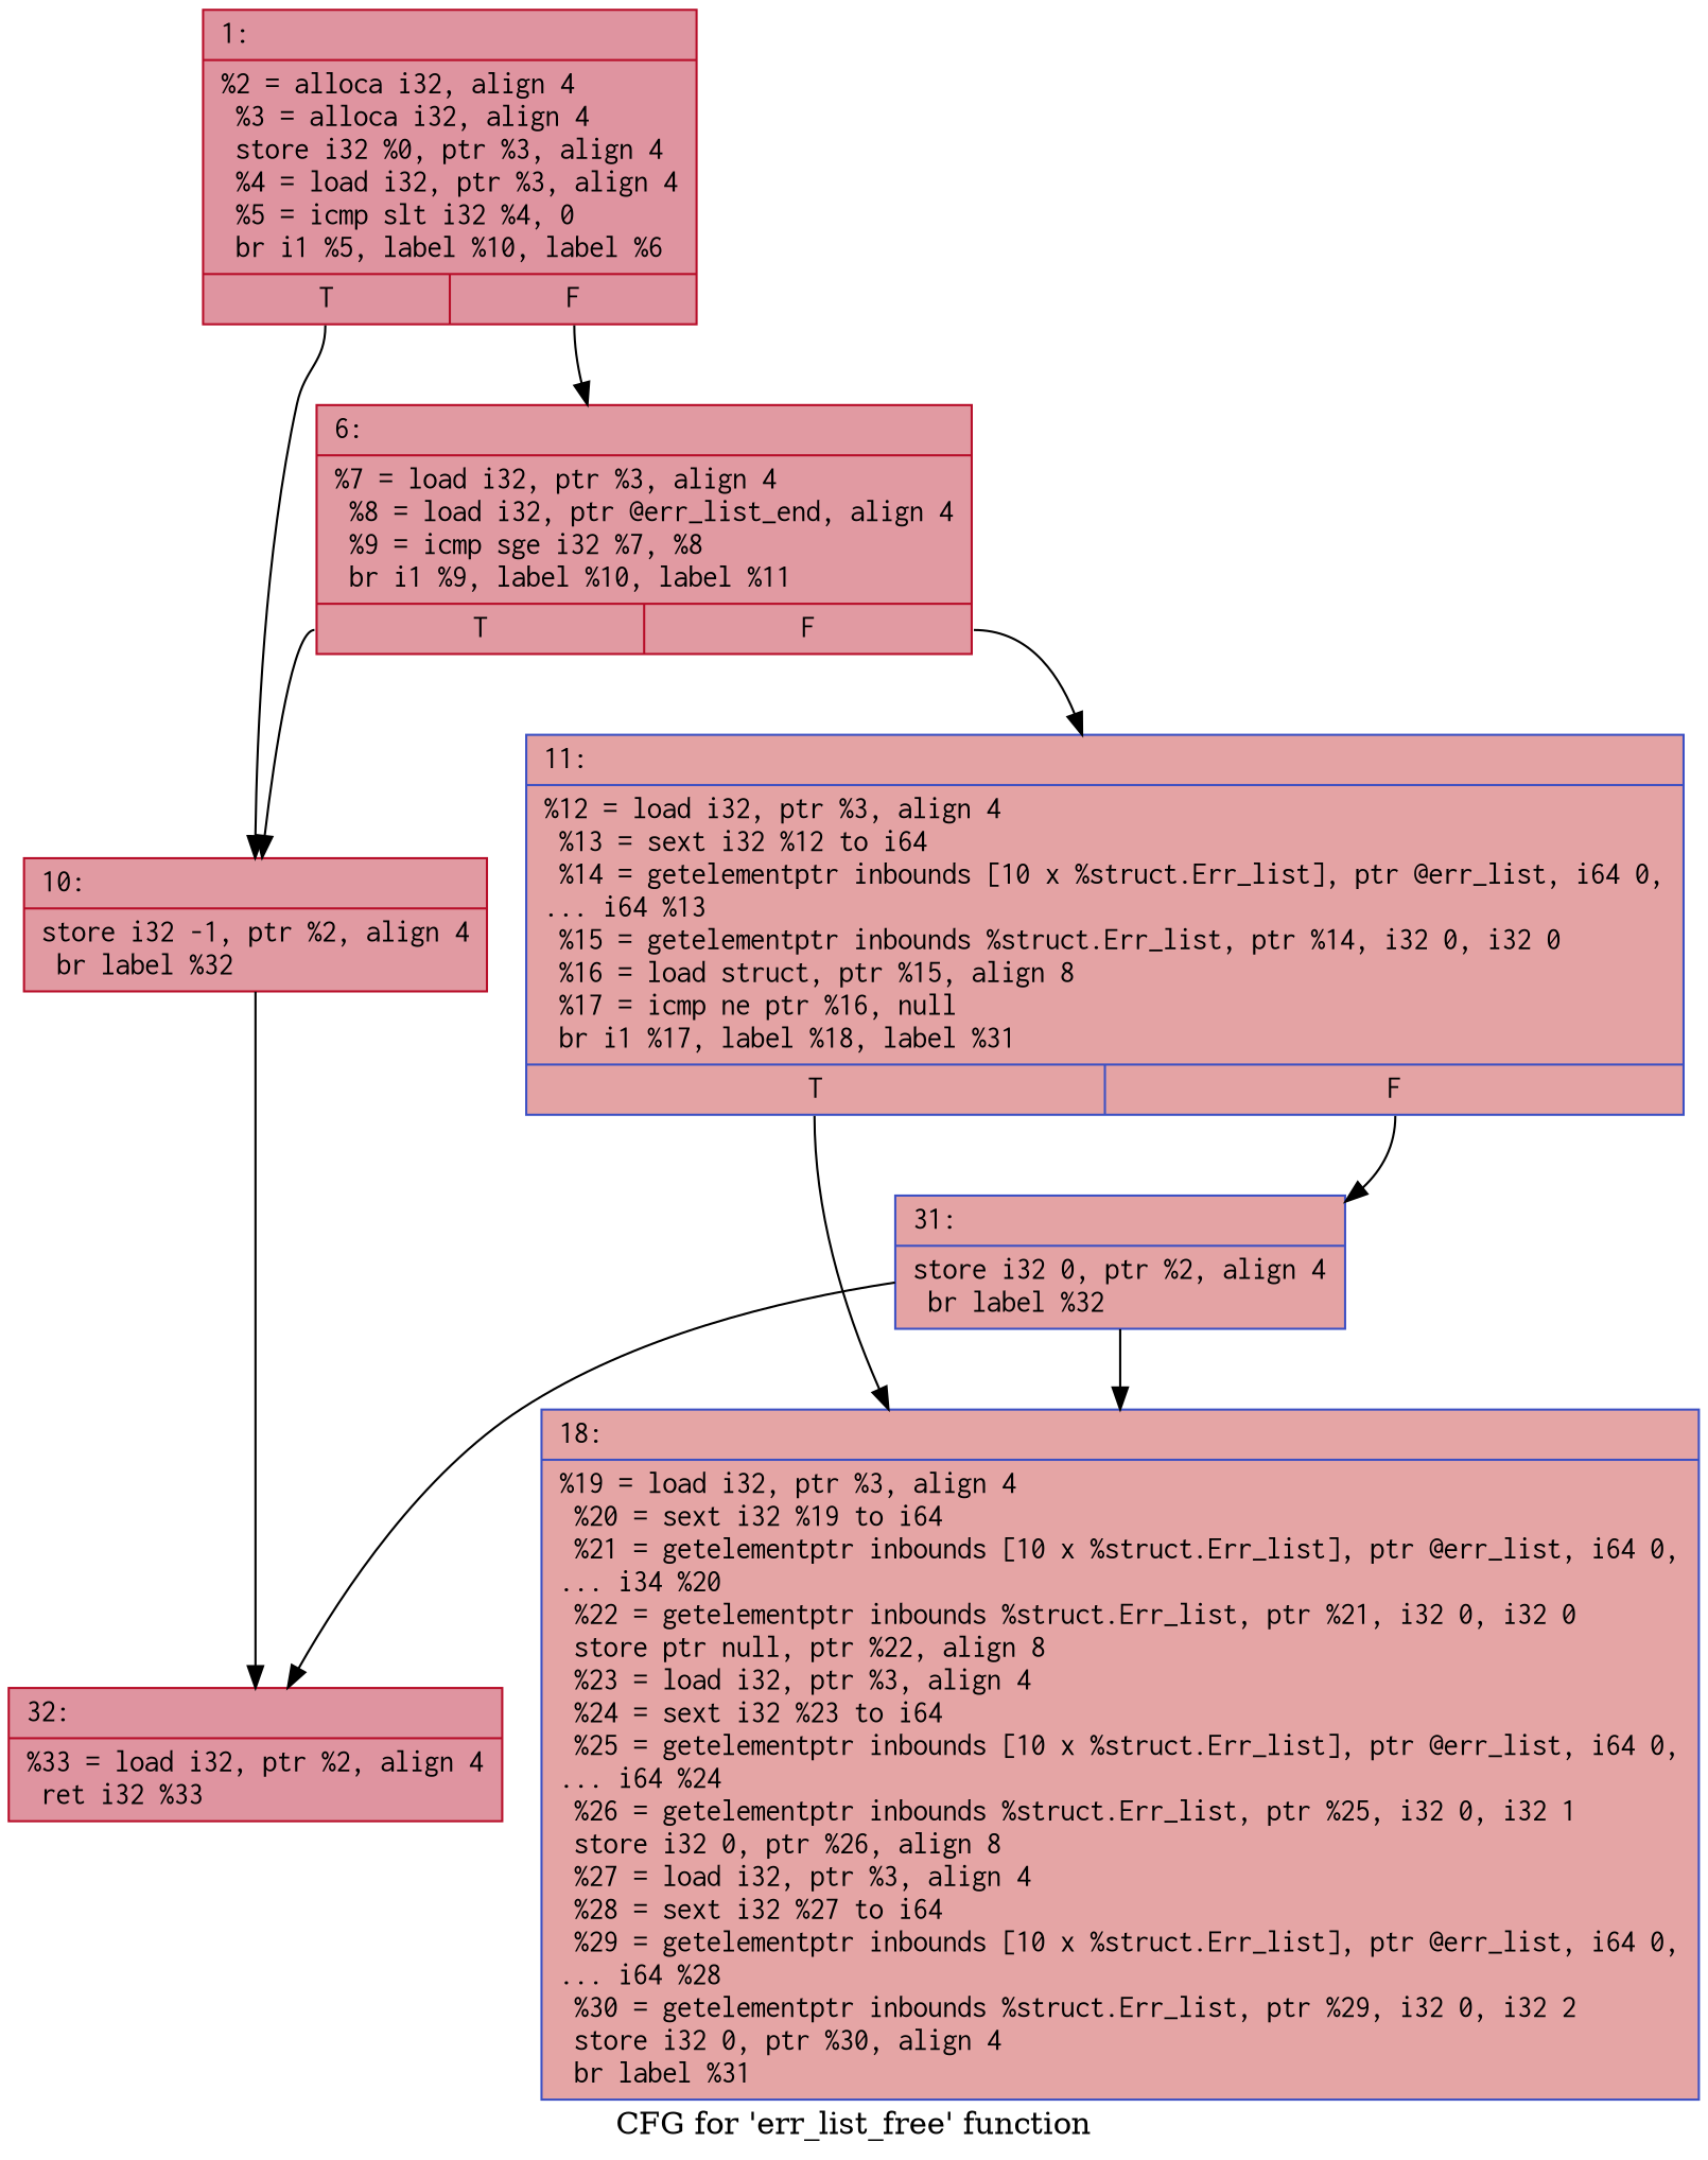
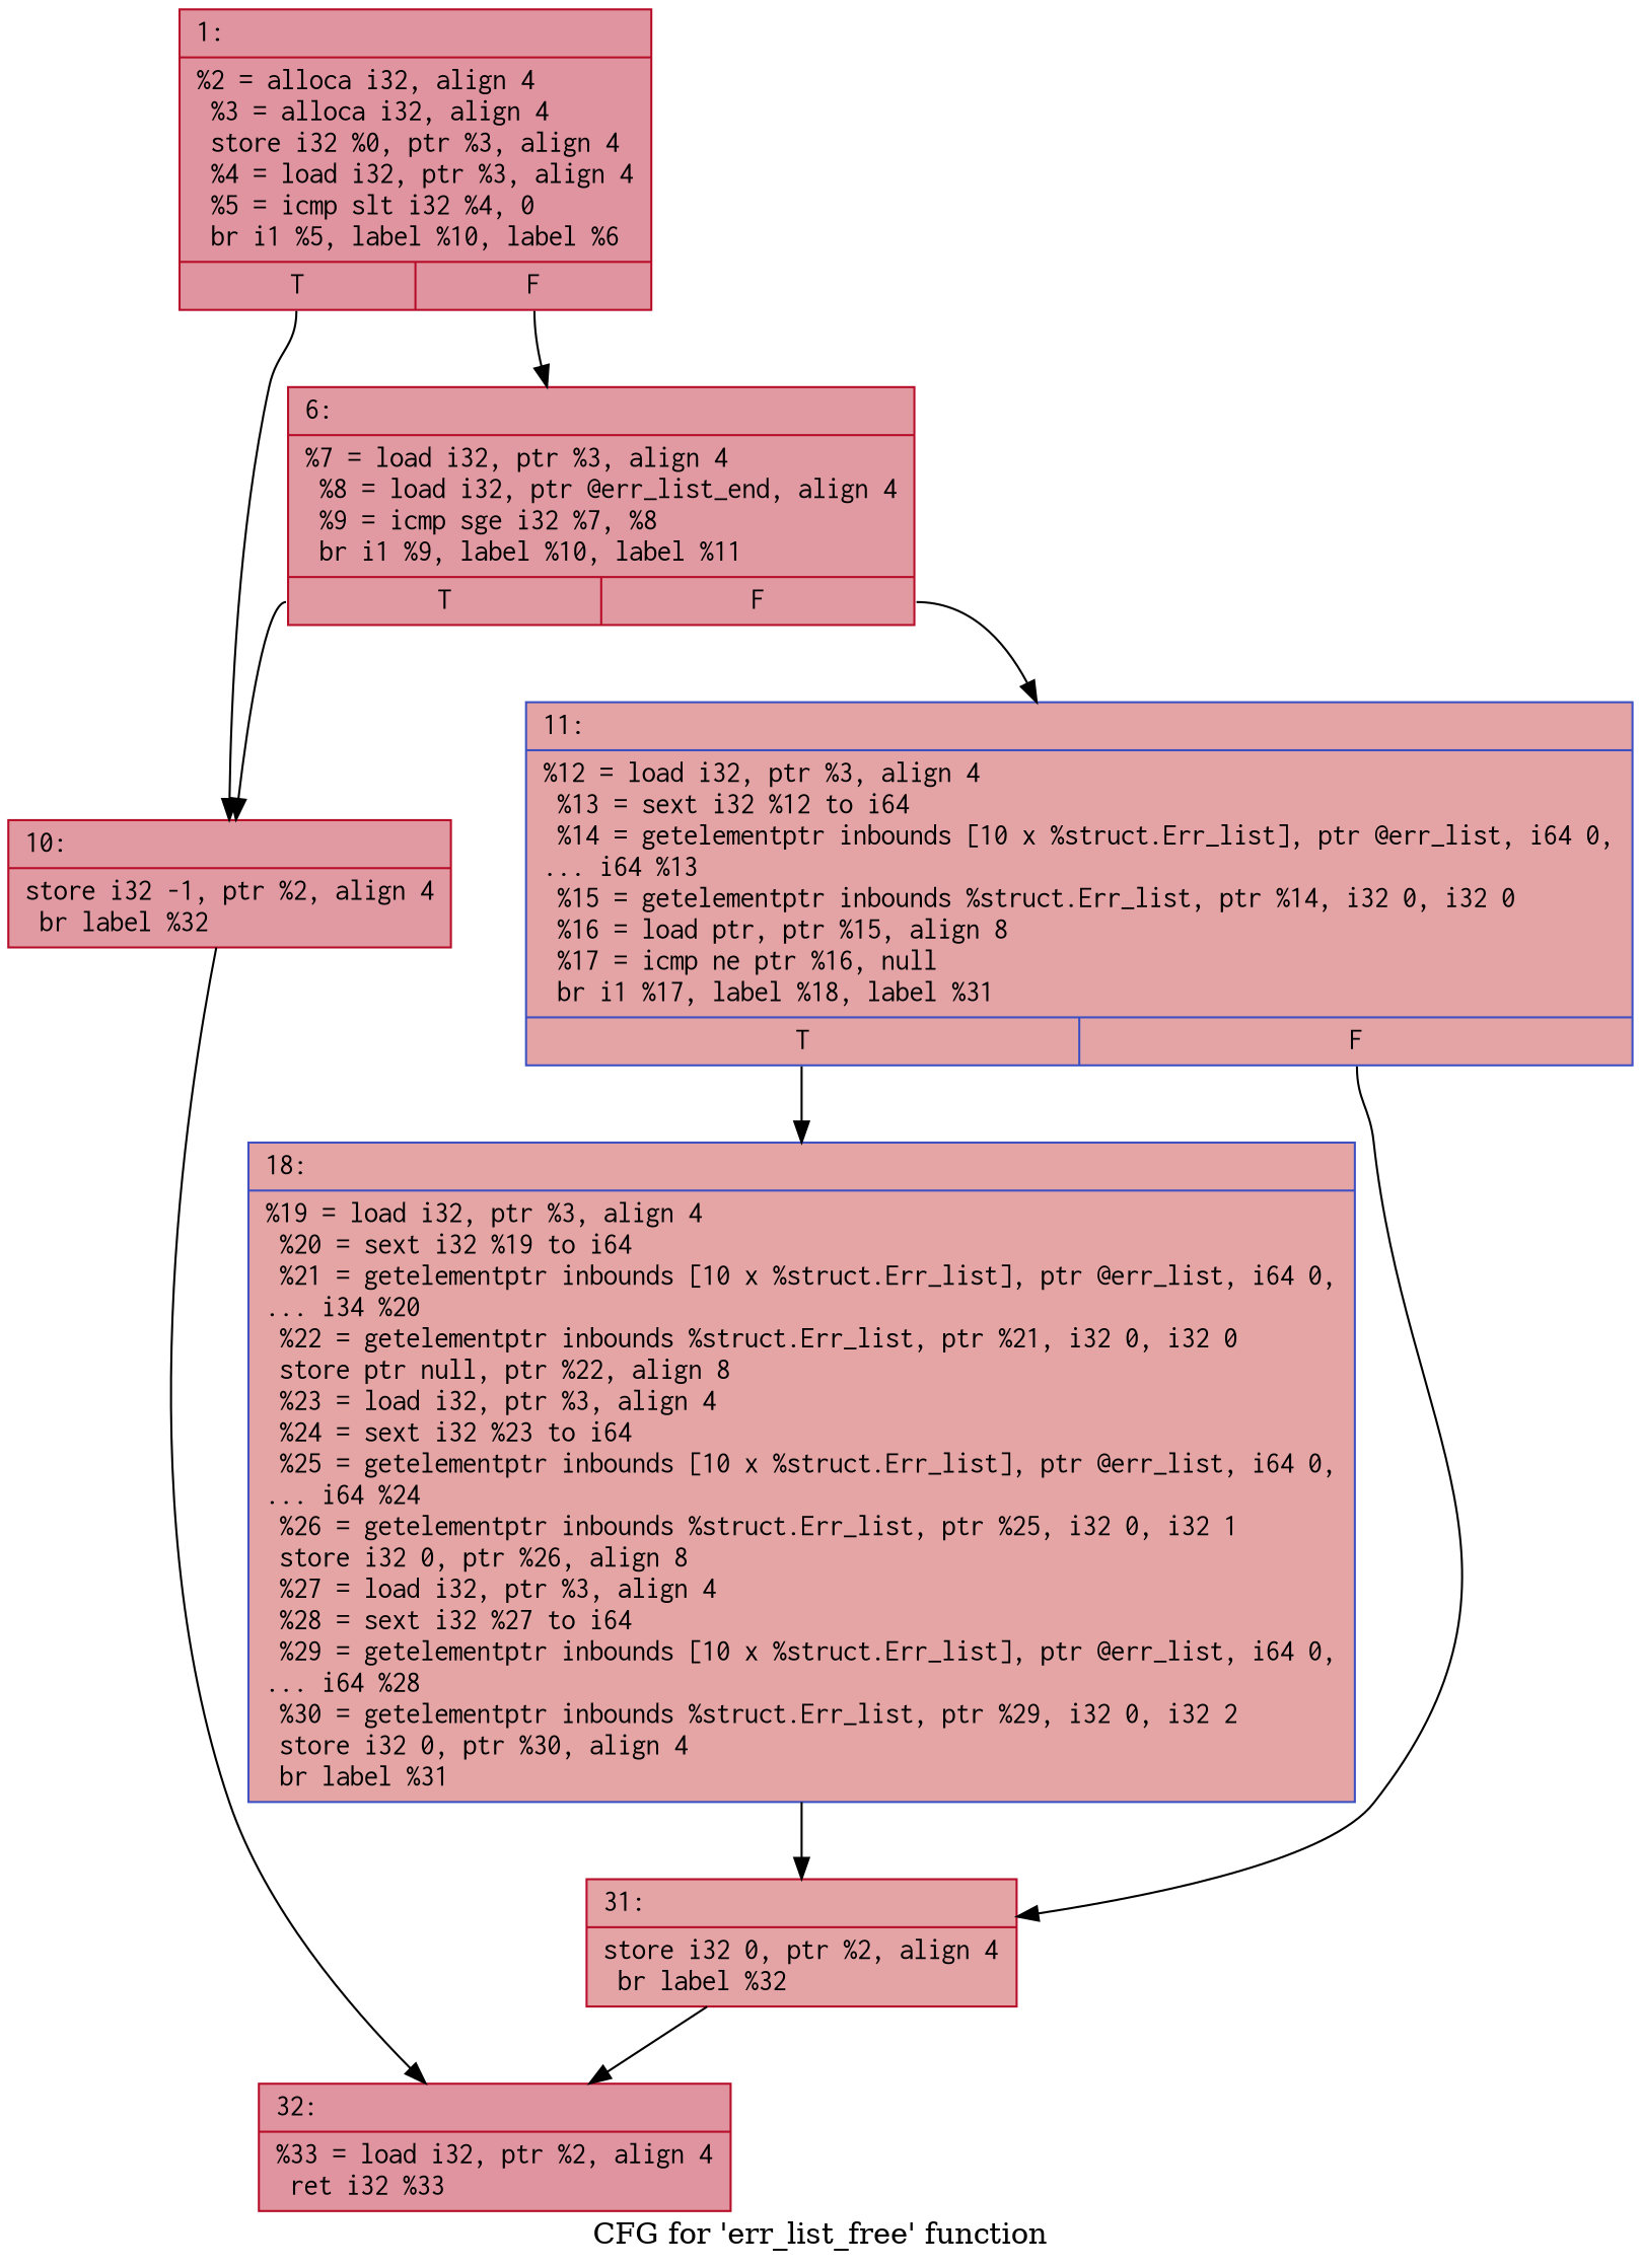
  digraph {
    label="CFG for 'err_list_free' function"
    node [color="#b70d28ff" fillcolor="#b70d2870" fontname=Courier shape=record style=filled]
    n1 [label="{1:\l|  %2 = alloca i32, align 4\l  %3 = alloca i32, align 4\l  store i32 %0, ptr %3, align 4\l  %4 = load i32, ptr %3, align 4\l  %5 = icmp slt i32 %4, 0\l  br i1 %5, label %10, label %6\l|{<s0>T|<s1>F}}"]
    n2 [fillcolor="#bb1b2c70" label="{10:\l|  store i32 -1, ptr %2, align 4\l  br label %32\l}"]
    n3 [fillcolor="#bb1b2c70" label="{6:\l|  %7 = load i32, ptr %3, align 4\l  %8 = load i32, ptr @err_list_end, align 4\l  %9 = icmp sge i32 %7, %8\l  br i1 %9, label %10, label %11\l|{<s0>T|<s1>F}}"]
    n4 [label="{32:\l|  %33 = load i32, ptr %2, align 4\l  ret i32 %33\l}"]
-   n5 [color="#3d50c3ff" fillcolor="#c32e3170" label="{11:\l|  %12 = load i32, ptr %3, align 4\l  %13 = sext i32 %12 to i64\l  %14 = getelementptr inbounds [10 x %struct.Err_list], ptr @err_list, i64 0,\l... i64 %13\l  %15 = getelementptr inbounds %struct.Err_list, ptr %14, i32 0, i32 0\l  %16 = load struct, ptr %15, align 8\l  %17 = icmp ne ptr %16, null\l  br i1 %17, label %18, label %31\l|{<s0>T|<s1>F}}"]
+   n5 [color="#3d50c3ff" fillcolor="#c32e3170" label="{11:\l|  %12 = load i32, ptr %3, align 4\l  %13 = sext i32 %12 to i64\l  %14 = getelementptr inbounds [10 x %struct.Err_list], ptr @err_list, i64 0,\l... i64 %13\l  %15 = getelementptr inbounds %struct.Err_list, ptr %14, i32 0, i32 0\l  %16 = load ptr, ptr %15, align 8\l  %17 = icmp ne ptr %16, null\l  br i1 %17, label %18, label %31\l|{<s0>T|<s1>F}}"]
    n6 [color="#3d50c3ff" fillcolor="#c5333470" label="{18:\l|  %19 = load i32, ptr %3, align 4\l  %20 = sext i32 %19 to i64\l  %21 = getelementptr inbounds [10 x %struct.Err_list], ptr @err_list, i64 0,\l... i34 %20\l  %22 = getelementptr inbounds %struct.Err_list, ptr %21, i32 0, i32 0\l  store ptr null, ptr %22, align 8\l  %23 = load i32, ptr %3, align 4\l  %24 = sext i32 %23 to i64\l  %25 = getelementptr inbounds [10 x %struct.Err_list], ptr @err_list, i64 0,\l... i64 %24\l  %26 = getelementptr inbounds %struct.Err_list, ptr %25, i32 0, i32 1\l  store i32 0, ptr %26, align 8\l  %27 = load i32, ptr %3, align 4\l  %28 = sext i32 %27 to i64\l  %29 = getelementptr inbounds [10 x %struct.Err_list], ptr @err_list, i64 0,\l... i64 %28\l  %30 = getelementptr inbounds %struct.Err_list, ptr %29, i32 0, i32 2\l  store i32 0, ptr %30, align 4\l  br label %31\l}"]
-   n7 [color="#3d50c3ff" fillcolor="#c32e3170" label="{31:\l|  store i32 0, ptr %2, align 4\l  br label %32\l}"]
+   n7 [fillcolor="#c32e3170" label="{31:\l|  store i32 0, ptr %2, align 4\l  br label %32\l}"]
    n1 -> n2 [tailport=s0]
    n1 -> n3 [tailport=s1]
    n2 -> n4
    n3 -> n2 [tailport=s0]
    n3 -> n5 [tailport=s1]
    n5 -> n6 [tailport=s0]
    n5 -> n7 [tailport=s1]
-   n7 -> n6
+   n6 -> n7
    n7 -> n4
  }
